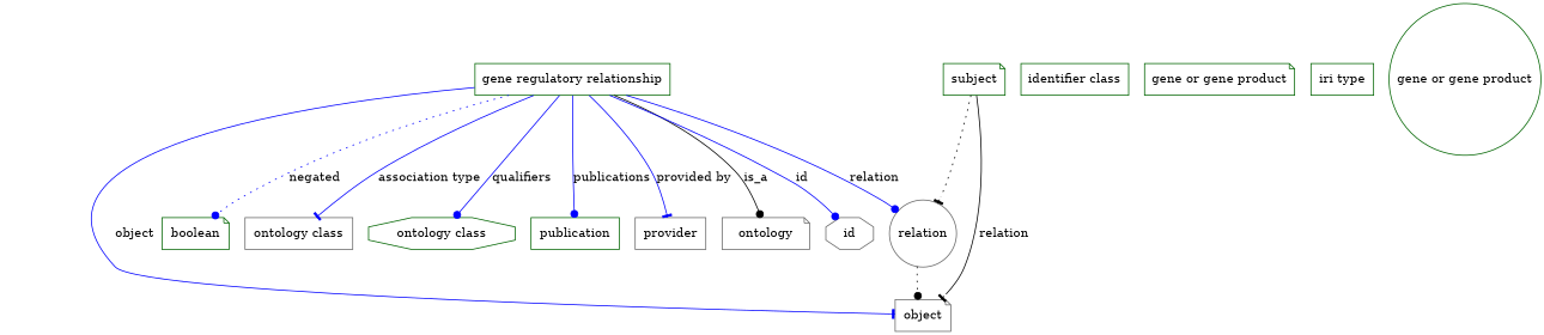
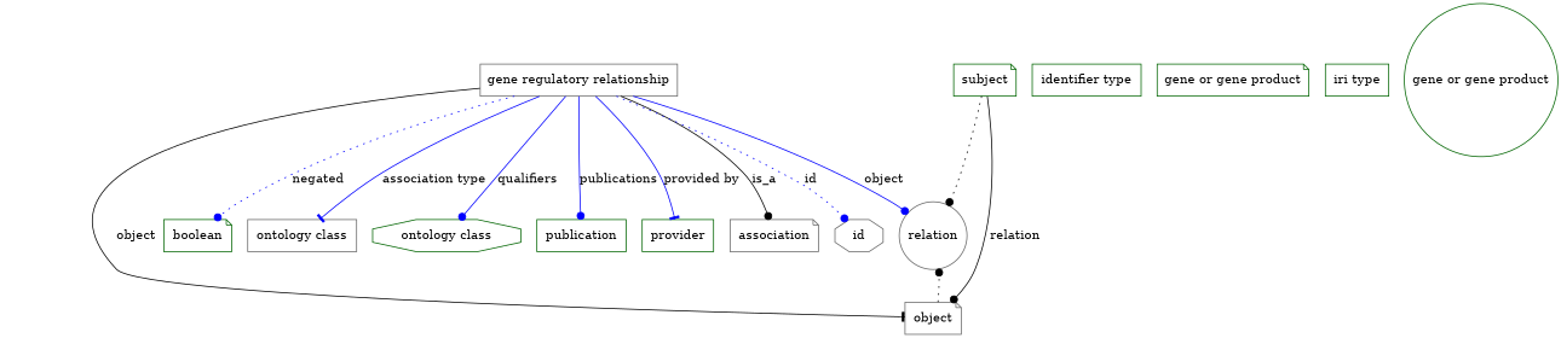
  digraph {
    fontname="DejaVu Serif"
    node [color=darkgreen fontname="DejaVu Serif" shape=box]
    edge [arrowhead=dot fontname="DejaVu Serif" color=blue style=solid]
-   n1 [height=0.5 label="gene regulatory relationship" width=3.0365]
-   association [color=gray40 height=0.5 shape=note width=1.3723 label=ontology]
+   n1 [color=gray40 height=0.5 label="gene regulatory relationship" width=3.0365]
+   association [color=gray40 height=0.5 shape=note width=1.3723]
    id [color=gray40 height=0.5 shape=octagon width=0.75]
    relation [color=gray40 height=0.5 shape=circle width=1.031]
    object [color=gray40 height=0.5 shape=note width=0.88096]
    n6 [height=0.5 label=boolean shape=note width=1.0584]
    n7 [color=gray40 height=0.5 label="ontology class" width=1.6931]
    n8 [height=0.5 label="ontology class" shape=octagon width=1.6931]
    n9 [height=0.5 label=publication width=1.3859]
-   n10 [color=gray40 height=0.5 label=provider width=1.1129]
+   n10 [height=0.5 label=provider width=1.1129]
    subject [height=0.5 shape=note width=0.97656]
-   n12 [height=0.5 label="identifier class" width=1.652]
+   n12 [height=0.5 label="identifier type" width=1.652]
    n13 [height=0.5 label="gene or gene product" shape=note width=2.3474]
    n14 [height=0.5 label="iri type" width=0.9834]
    n15 [height=0.5 label="gene or gene product" shape=circle width=2.3474]
    n1 -> association [label=is_a color="" style=""]
-   n1 -> id [label=id]
-   n1 -> relation [label=relation]
-   n1 -> object [arrowhead=tee label=object]
+   n1 -> id [label=id style=dotted]
+   n1 -> relation [label=object]
+   n1 -> object [arrowhead=tee color=black label=object]
    n1 -> n6 [label=negated style=dotted]
    n1 -> n7 [arrowhead=tee label="association type"]
    n1 -> n8 [label=qualifiers]
    n1 -> n9 [label=publications]
    n1 -> n10 [arrowhead=tee label="provided by"]
-   relation -> object [style=dotted color=""]
-   subject -> relation [arrowhead=tee style=dotted color=""]
-   subject -> object [arrowhead=tee label=relation color="" style=""]
+   object -> relation [style=dotted color=""]
+   subject -> relation [style=dotted color=""]
+   subject -> object [label=relation color="" style=""]
  }
